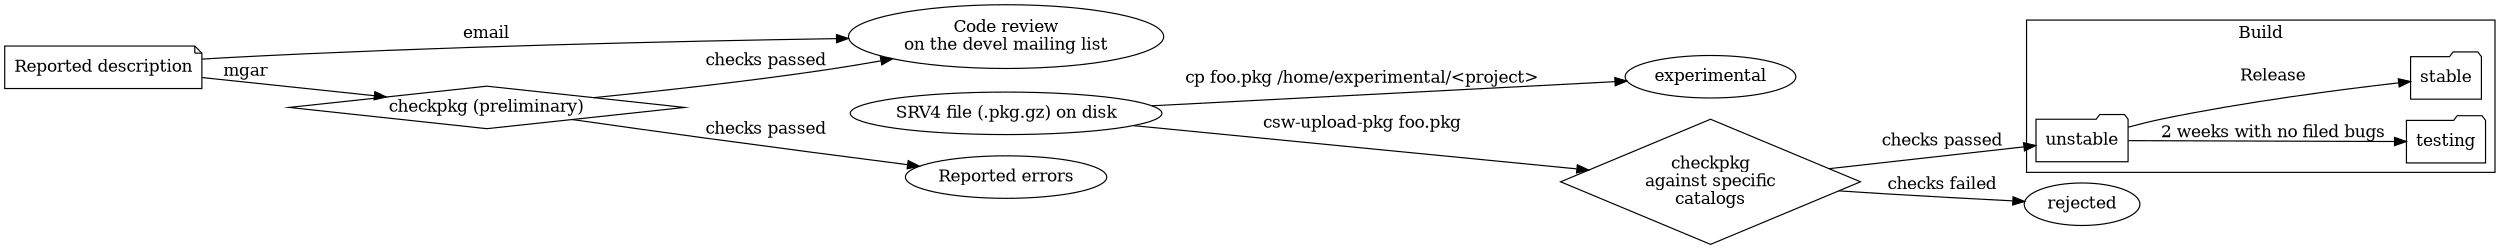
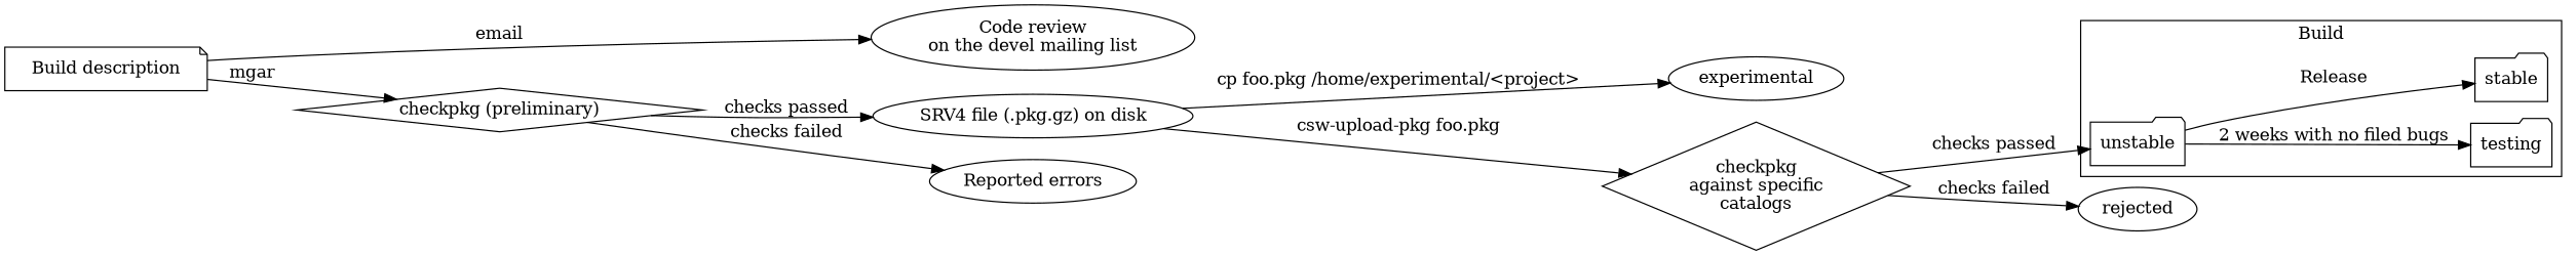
  digraph {
    rankdir=LR
    n1 [label=unstable shape=folder]
    n2 [label=testing shape=folder]
    n3 [label=stable shape=folder]
-   n4 [label="Reported description" shape=note]
+   n4 [label="Build description" shape=note]
    n5 [label="Code review\non the devel mailing list"]
    n6 [label="checkpkg (preliminary)" shape=diamond]
    n7 [label="SRV4 file (.pkg.gz) on disk"]
    n8 [label="Reported errors"]
    experimental
    n10 [label="checkpkg\nagainst specific\ncatalogs" shape=diamond]
    rejected
    subgraph cluster_1 {
      label=Build
      n1
      n2
      n3
    }
    n1 -> n2 [label="2 weeks with no filed bugs"]
    n1 -> n3 [label=Release]
    n4 -> n5 [label=email]
    n4 -> n6 [label=mgar]
-   n6 -> n5 [label="checks passed"]
-   n6 -> n8 [label="checks passed"]
+   n6 -> n7 [label="checks passed"]
+   n6 -> n8 [label="checks failed"]
    n7 -> experimental [label="cp foo.pkg /home/experimental/<project>"]
    n7 -> n10 [label="csw-upload-pkg foo.pkg"]
    n10 -> n1 [label="checks passed"]
    n10 -> rejected [label="checks failed"]
  }
